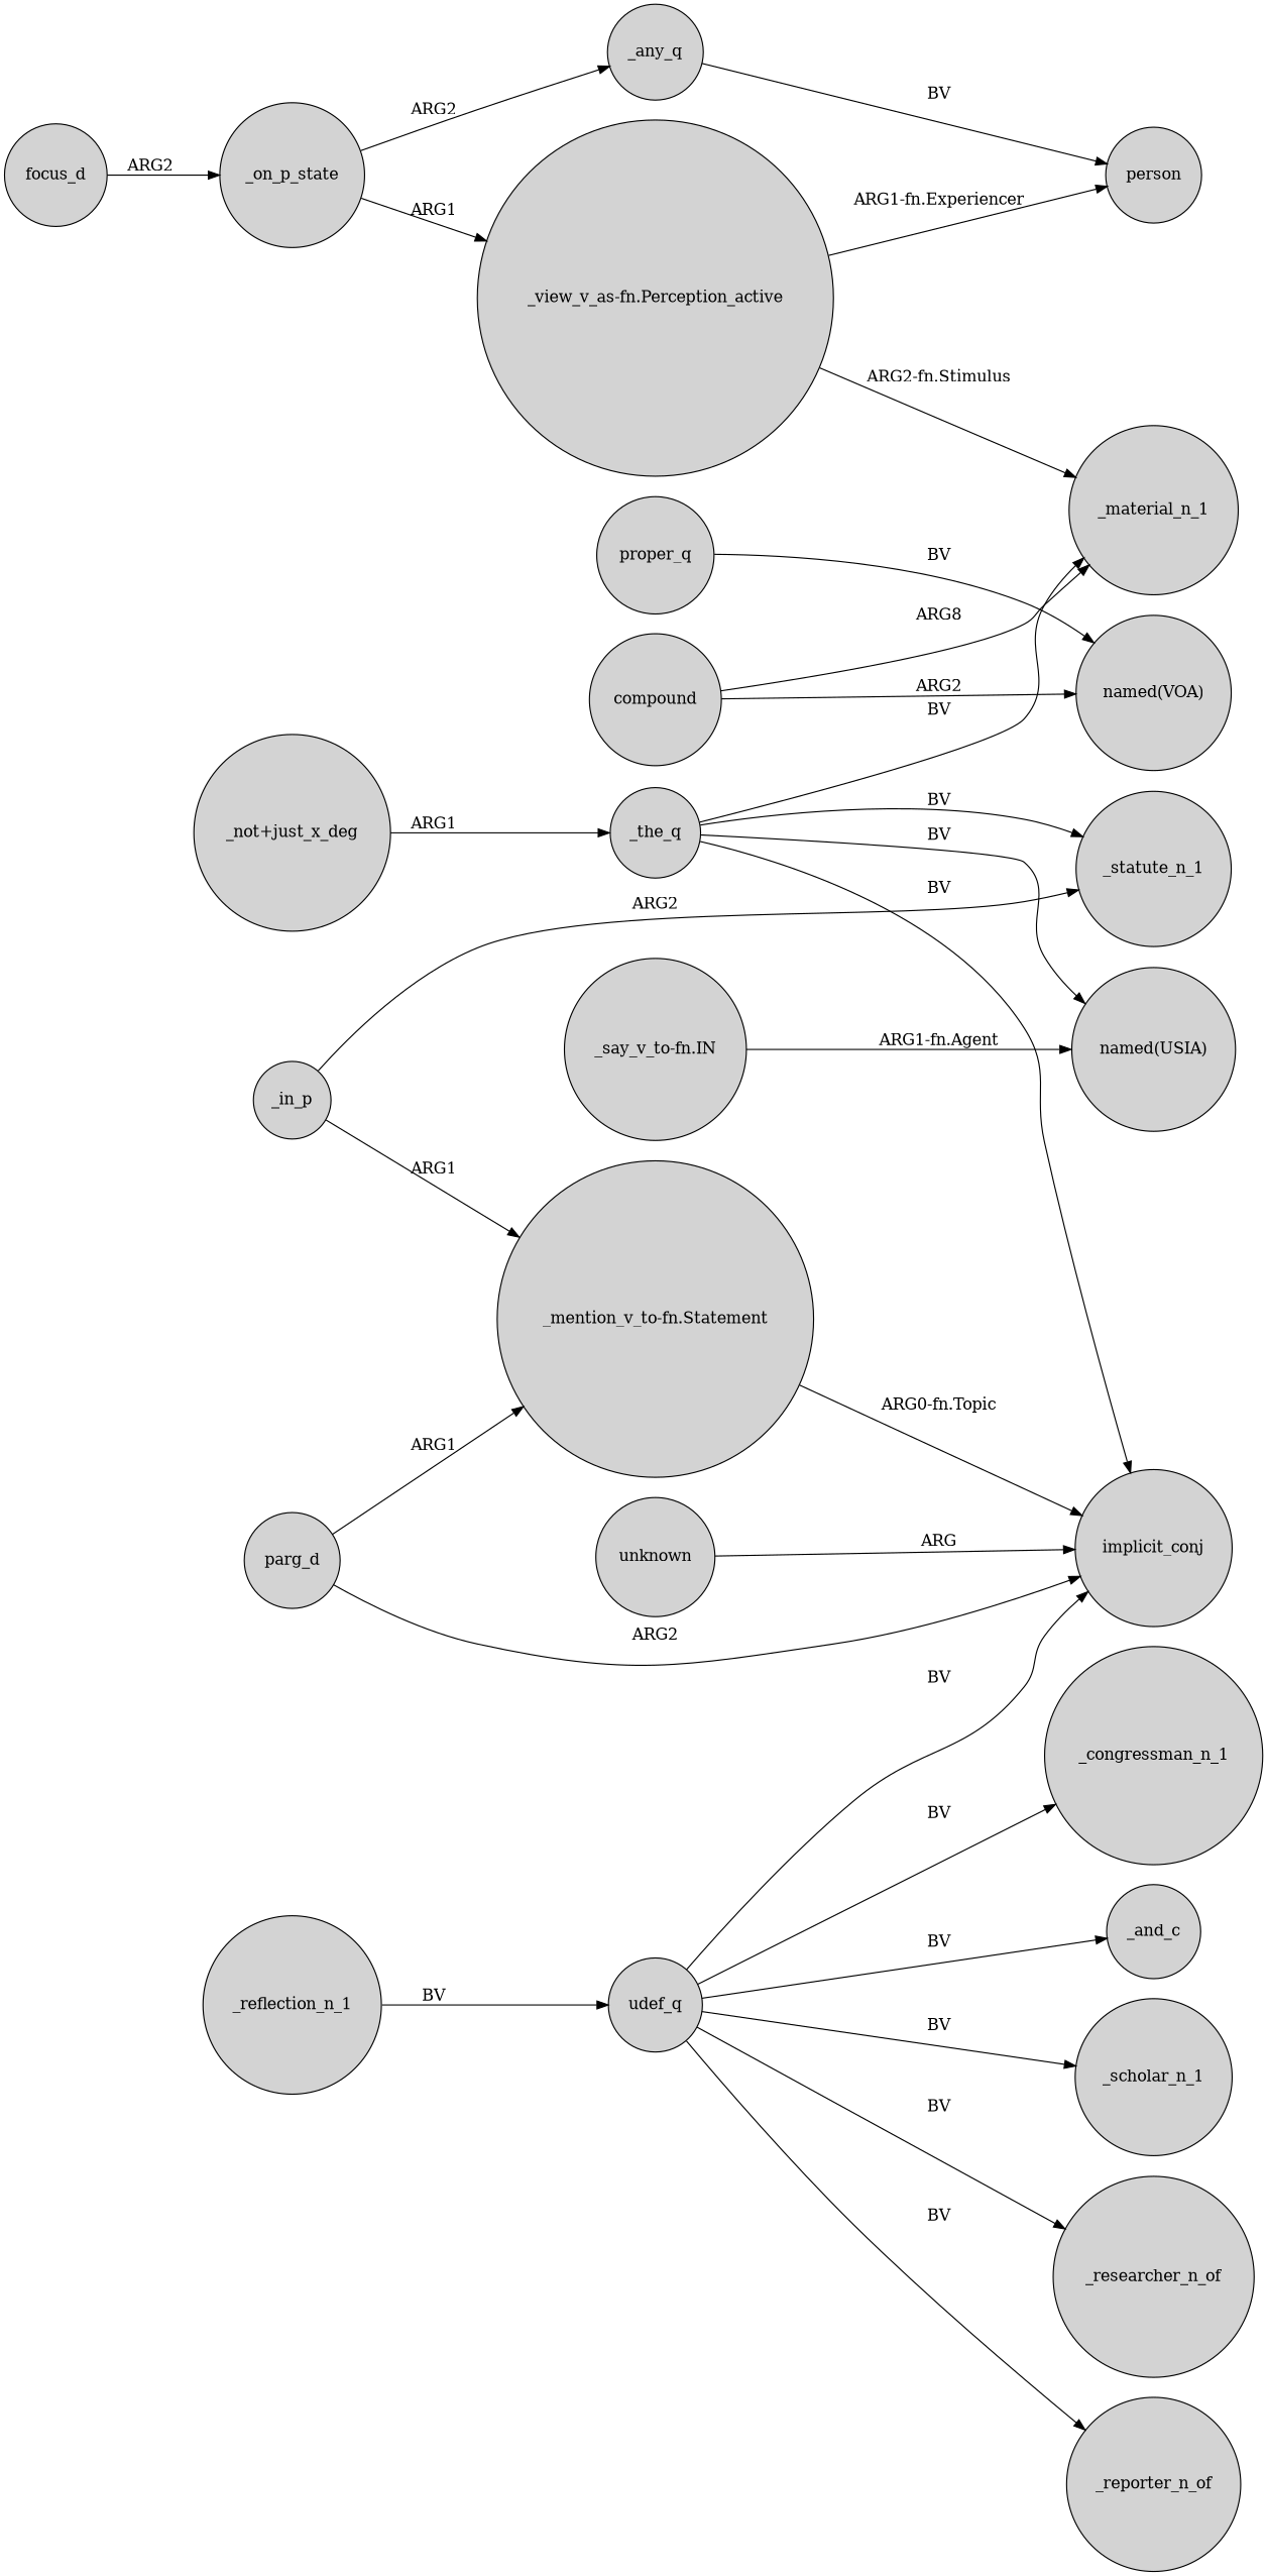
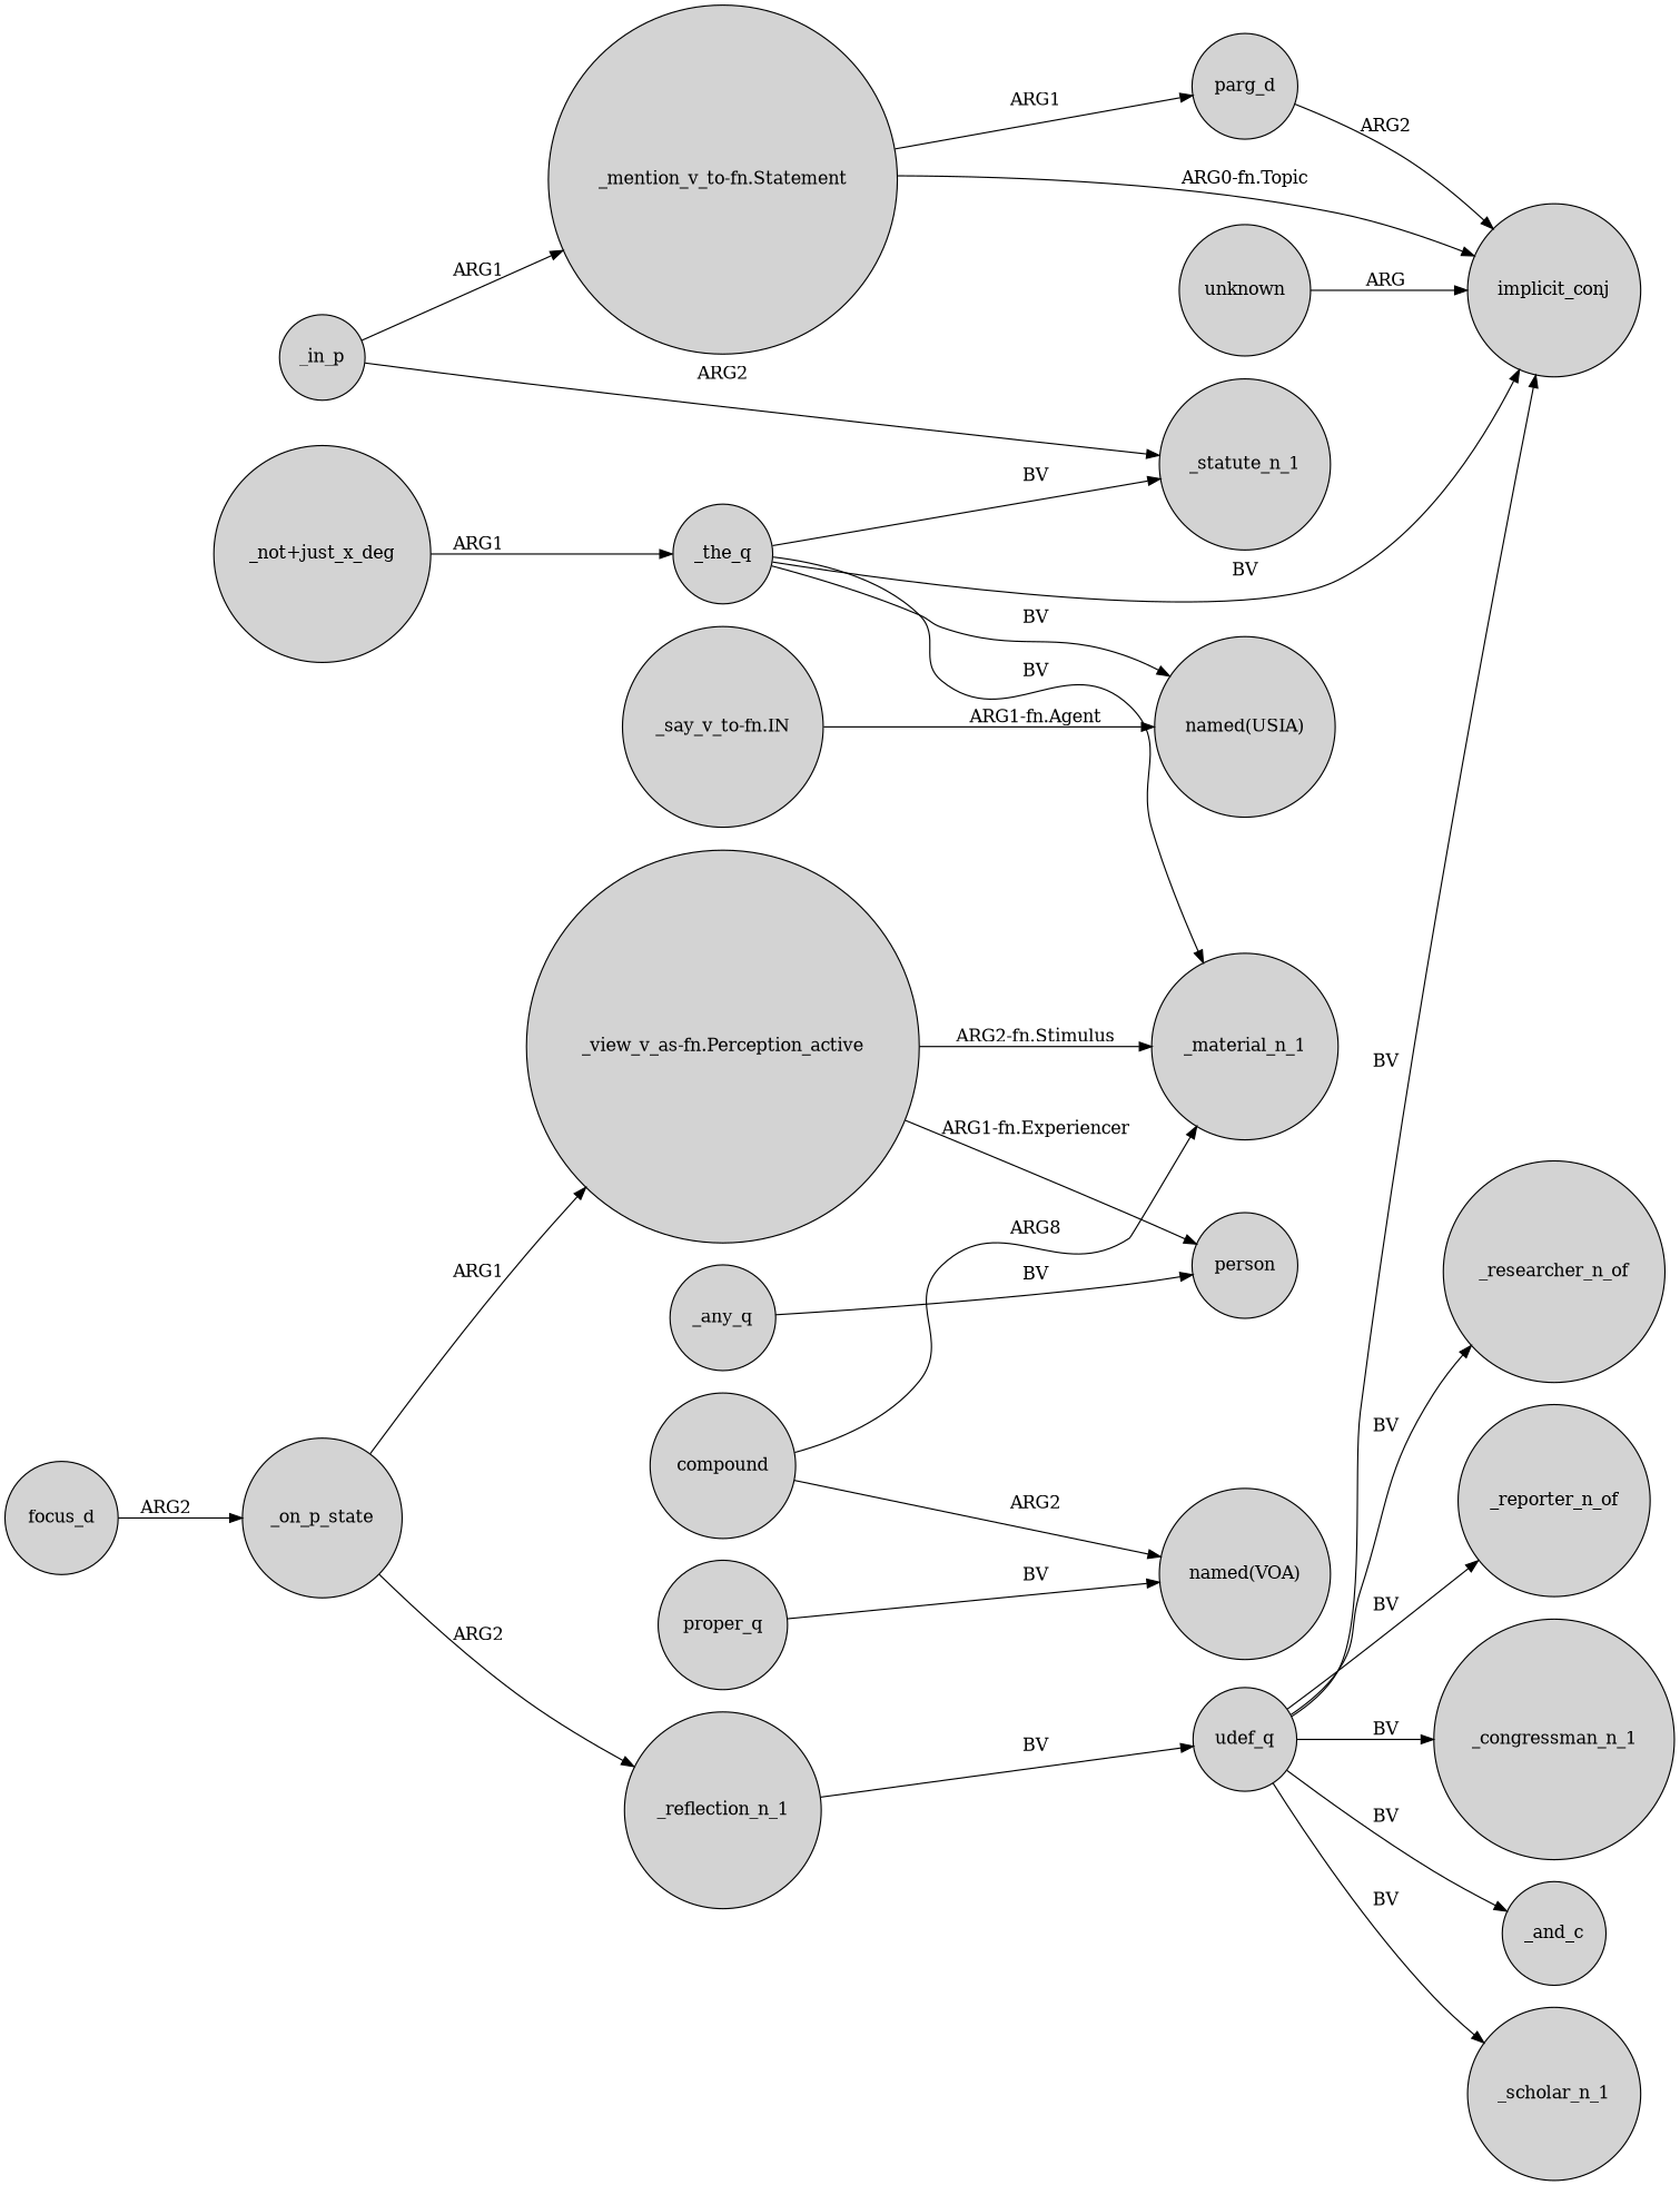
  digraph {
    rankdir=LR
    node [shape=circle style=filled]
    parg_d
    implicit_conj
    "_mention_v_to-fn.Statement"
    proper_q
    "named(VOA)"
    _the_q
    _material_n_1
    "named(USIA)"
    _statute_n_1
    "_view_v_as-fn.Perception_active"
    person
    focus_d
    _on_p_state
    _reflection_n_1
    udef_q
    compound
    unknown
    _scholar_n_1
    _researcher_n_of
    _reporter_n_of
    _congressman_n_1
    _and_c
    _in_p
    "_not+just_x_deg"
    "_say_v_to-fn.IN"
    _any_q
    parg_d -> implicit_conj [label=ARG2]
-   parg_d -> "_mention_v_to-fn.Statement" [label=ARG1]
+   "_mention_v_to-fn.Statement" -> parg_d [label=ARG1]
    "_mention_v_to-fn.Statement" -> implicit_conj [label="ARG0-fn.Topic"]
    proper_q -> "named(VOA)" [label=BV]
    _the_q -> implicit_conj [label=BV]
    _the_q -> _material_n_1 [label=BV]
    _the_q -> "named(USIA)" [label=BV]
    _the_q -> _statute_n_1 [label=BV]
    "_view_v_as-fn.Perception_active" -> _material_n_1 [label="ARG2-fn.Stimulus"]
    "_view_v_as-fn.Perception_active" -> person [label="ARG1-fn.Experiencer"]
    focus_d -> _on_p_state [label=ARG2]
    _on_p_state -> "_view_v_as-fn.Perception_active" [label=ARG1]
-   _on_p_state -> _any_q [label=ARG2]
+   _on_p_state -> _reflection_n_1 [label=ARG2]
    _reflection_n_1 -> udef_q [label=BV]
    udef_q -> implicit_conj [label=BV]
    udef_q -> _scholar_n_1 [label=BV]
    udef_q -> _researcher_n_of [label=BV]
    udef_q -> _reporter_n_of [label=BV]
    udef_q -> _congressman_n_1 [label=BV]
    udef_q -> _and_c [label=BV]
    compound -> "named(VOA)" [label=ARG2]
    compound -> _material_n_1 [label=ARG8]
    unknown -> implicit_conj [label=ARG]
    _in_p -> "_mention_v_to-fn.Statement" [label=ARG1]
    _in_p -> _statute_n_1 [label=ARG2]
    "_not+just_x_deg" -> _the_q [label=ARG1]
    "_say_v_to-fn.IN" -> "named(USIA)" [label="ARG1-fn.Agent"]
    _any_q -> person [label=BV]
  }
